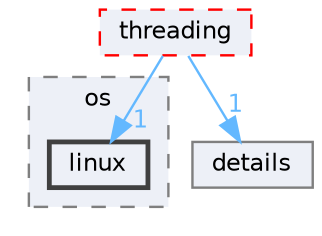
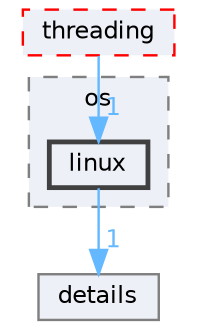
  digraph {
    compound=true
    node [fillcolor="#edf0f7" fontname=Helvetica fontsize=10 shape=box]
    edge [color=steelblue1 fontcolor=steelblue1 fontname=Helvetica fontsize=10 headlabel=1 labeldistance=1.5 labelfontname=Helvetica labelfontsize=10]
    n1 [color=grey25 height=0.2 label=linux style="filled,bold" width=0.4]
    n2 [color=grey50 height=0.2 label=details style=filled width=0.4]
    n3 [color=red height=0.2 label=threading style="filled,dashed" width=0.4]
    subgraph cluster_1 {
      bgcolor="#edf0f7"
      fontname=Helvetica
      fontsize=10
      label=os
      pencolor=grey50
      style="filled,dashed"
      n1
    }
-   n3 -> n2
+   n1 -> n2
    n3 -> n1
  }
